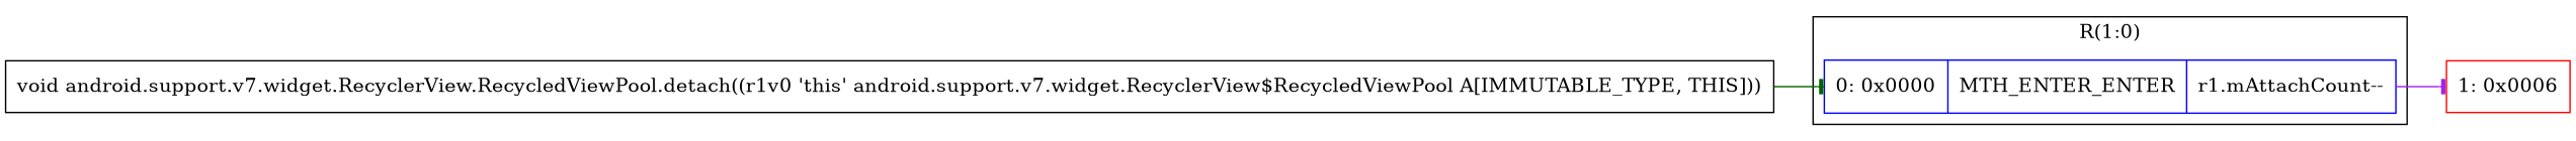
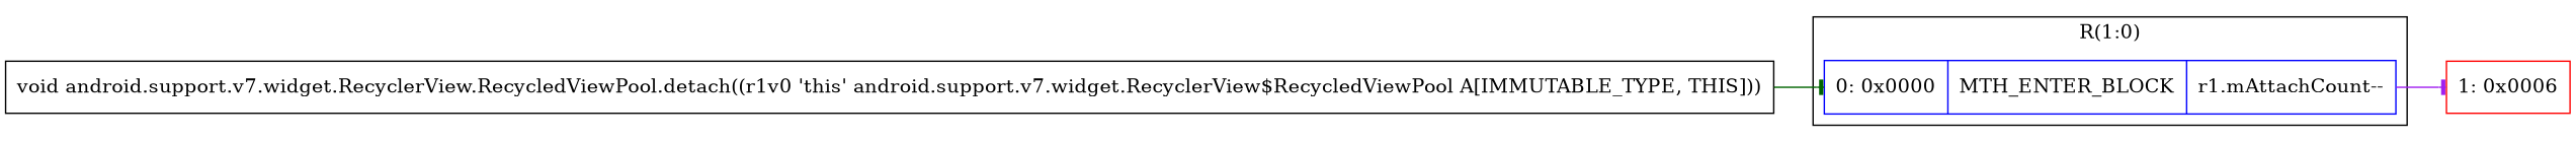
  digraph {
    rankdir=LR
    node [shape=record]
    edge [arrowhead=tee]
-   n1 [color=blue label="{0\:\ 0x0000|MTH_ENTER_ENTER\l|r1.mAttachCount\-\-\l}"]
+   n1 [color=blue label="{0\:\ 0x0000|MTH_ENTER_BLOCK\l|r1.mAttachCount\-\-\l}"]
    n2 [color=red label="{1\:\ 0x0006}"]
    n3 [label="{void android.support.v7.widget.RecyclerView.RecycledViewPool.detach((r1v0 'this' android.support.v7.widget.RecyclerView$RecycledViewPool A[IMMUTABLE_TYPE, THIS])) }"]
    subgraph cluster_1 {
      label="R(1:0)"
      n1
    }
    n1 -> n2 [color=purple]
    n3 -> n1 [color=darkgreen]
  }
